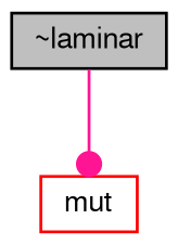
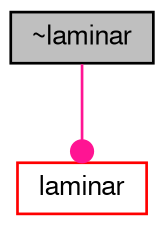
  digraph {
    rankdir=TB
    node [fontname=FreeSans fontsize=10 shape=record]
    n1 [color=black fillcolor=grey75 fontcolor=black height=0.2 label="~laminar" style=filled width=0.4]
-   n2 [color=red height=0.2 label=mut width=0.4]
+   n2 [color=red height=0.2 label=laminar width=0.4]
    n1 -> n2 [color=deeppink fontname=FreeSans fontsize=10 labelfontname=FreeSans labelfontsize=10 style=solid arrowhead=dot]
  }
